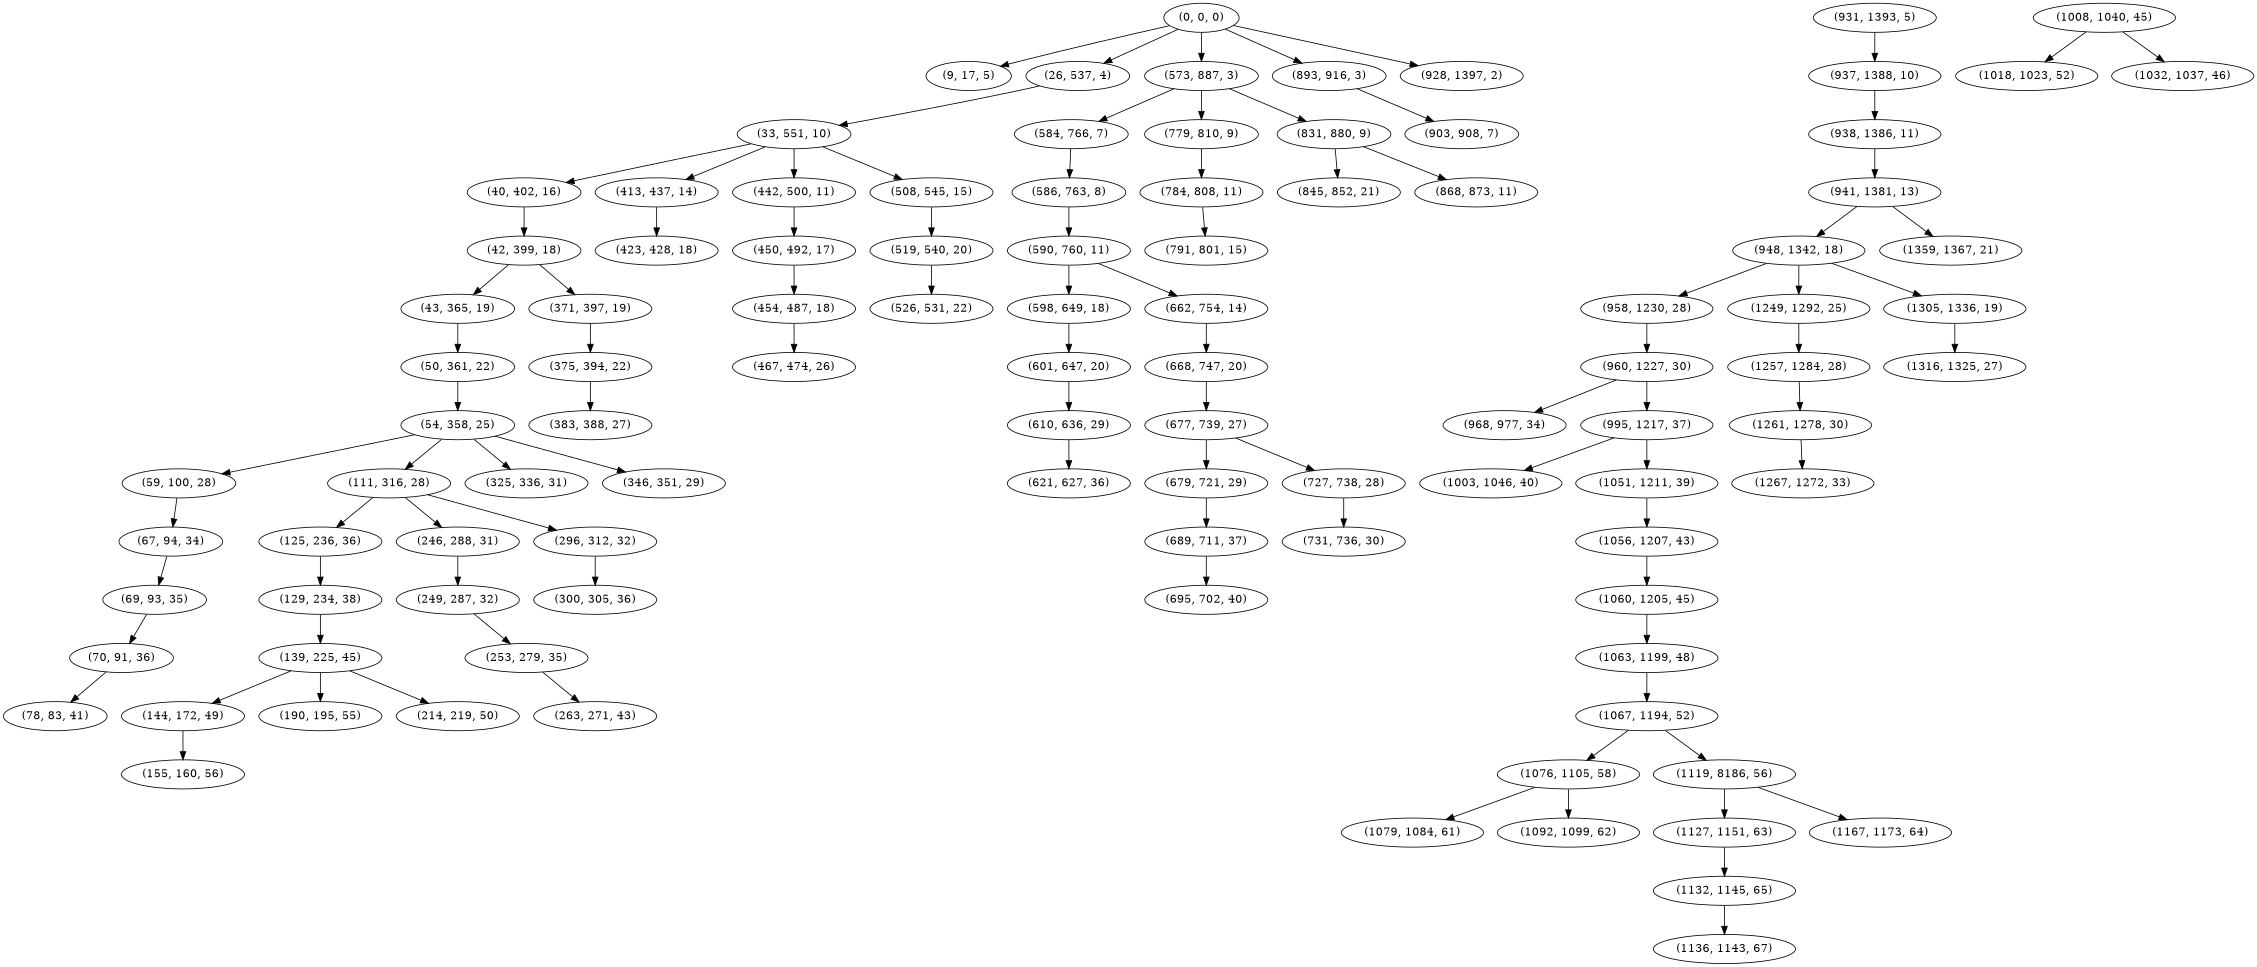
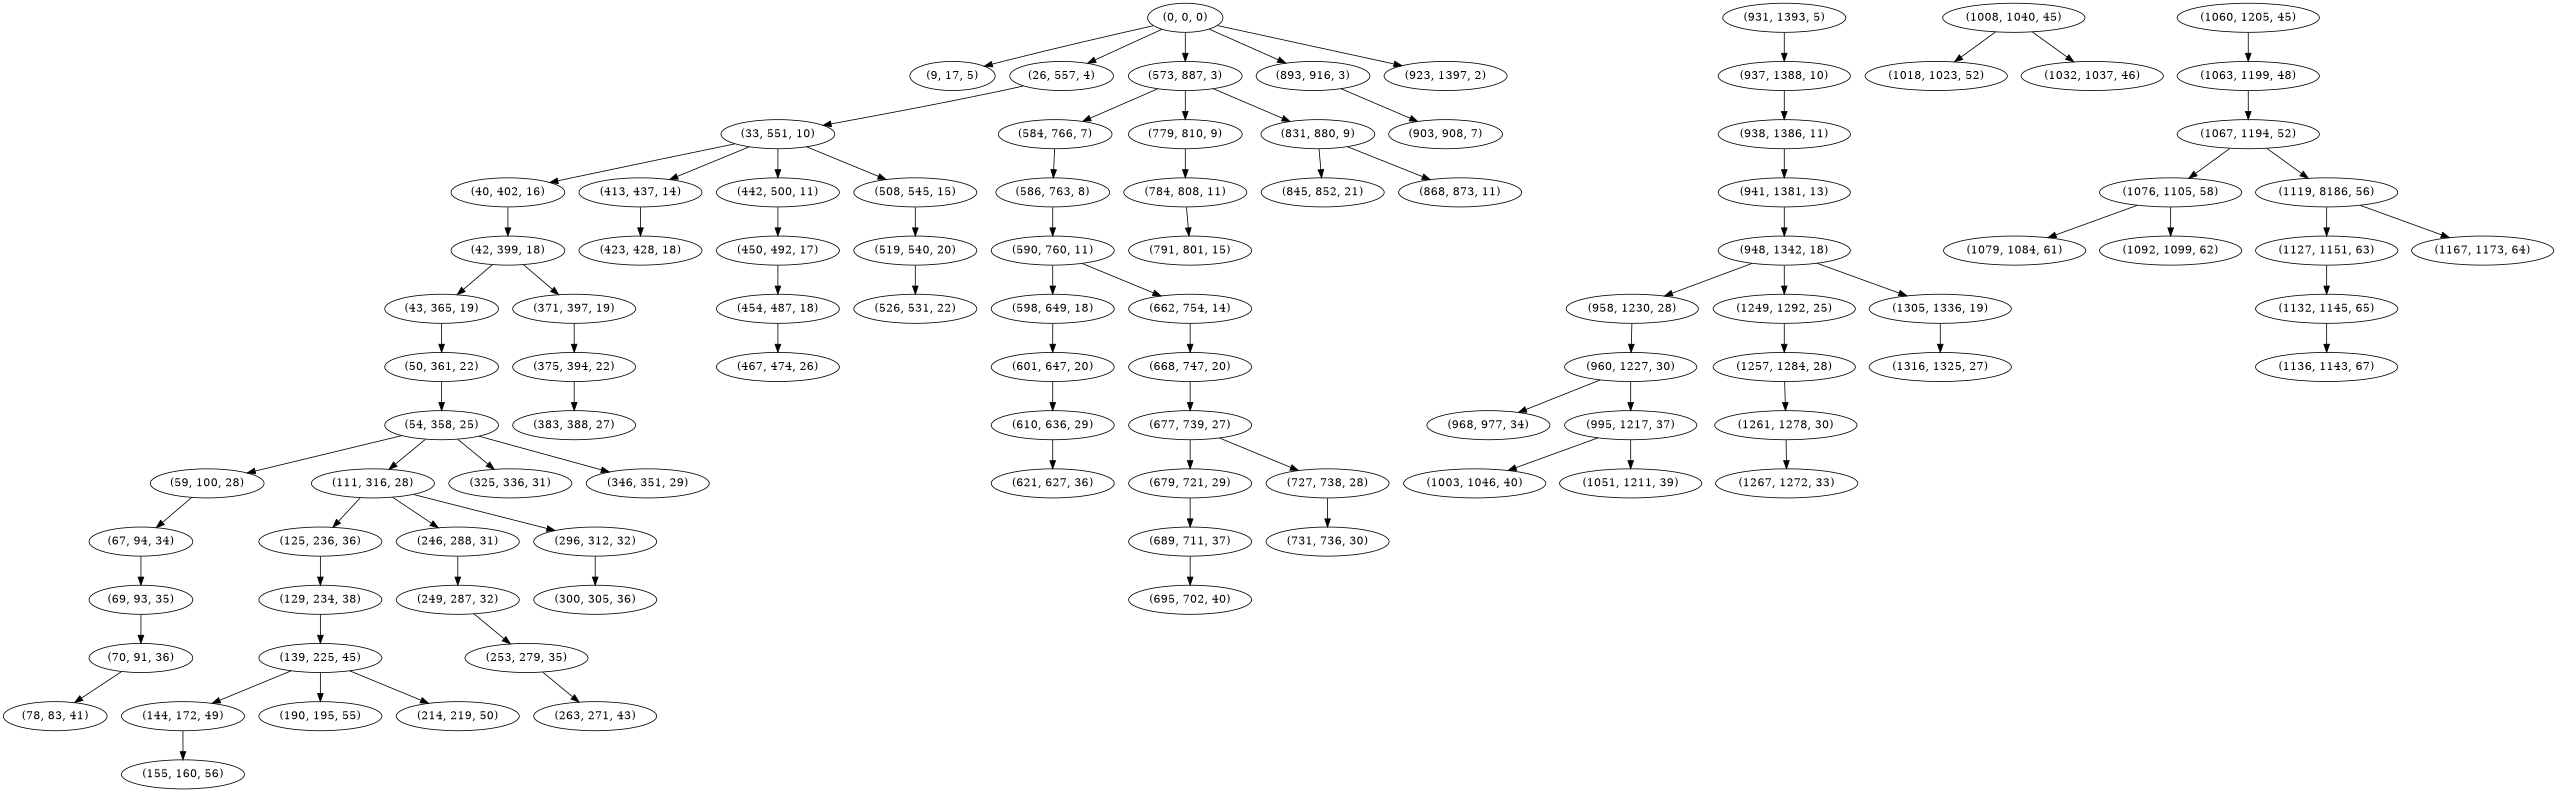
  digraph {
    "(0, 0, 0)"
    "(9, 17, 5)"
-   "(26, 557, 4)" [label="(26, 537, 4)"]
+   "(26, 557, 4)"
    "(573, 887, 3)"
    "(893, 916, 3)"
-   "(928, 1397, 2)"
+   "(928, 1397, 2)" [label="(923, 1397, 2)"]
    "(33, 551, 10)"
    "(584, 766, 7)"
    "(779, 810, 9)"
    "(831, 880, 9)"
    "(903, 908, 7)"
    "(40, 402, 16)"
    "(413, 437, 14)"
    "(442, 500, 11)"
    "(508, 545, 15)"
    "(42, 399, 18)"
    "(423, 428, 18)"
    "(450, 492, 17)"
    "(519, 540, 20)"
    "(43, 365, 19)"
    "(371, 397, 19)"
    "(50, 361, 22)"
    "(375, 394, 22)"
    "(54, 358, 25)"
    "(59, 100, 28)"
    "(111, 316, 28)"
    "(325, 336, 31)"
    "(346, 351, 29)"
    "(67, 94, 34)"
    "(125, 236, 36)"
    "(246, 288, 31)"
    "(296, 312, 32)"
    "(69, 93, 35)"
    "(70, 91, 36)"
    "(78, 83, 41)"
    "(129, 234, 38)"
    "(249, 287, 32)"
    "(300, 305, 36)"
    "(139, 225, 45)"
    "(144, 172, 49)"
    "(190, 195, 55)"
    "(214, 219, 50)"
    "(155, 160, 56)"
    "(253, 279, 35)"
    "(263, 271, 43)"
    "(383, 388, 27)"
    "(454, 487, 18)"
    "(467, 474, 26)"
    "(526, 531, 22)"
    "(586, 763, 8)"
    "(784, 808, 11)"
    "(845, 852, 21)"
    "(868, 873, 11)"
    "(590, 760, 11)"
    "(598, 649, 18)"
    "(662, 754, 14)"
    "(601, 647, 20)"
    "(668, 747, 20)"
    "(610, 636, 29)"
    "(621, 627, 36)"
    "(677, 739, 27)"
    "(679, 721, 29)"
    "(727, 738, 28)"
    "(689, 711, 37)"
    "(731, 736, 30)"
    "(695, 702, 40)"
    "(791, 801, 15)"
    "(931, 1393, 5)"
    "(937, 1388, 10)"
    "(938, 1386, 11)"
    "(941, 1381, 13)"
    "(948, 1342, 18)"
-   "(1359, 1367, 21)"
    "(958, 1230, 28)"
    "(1249, 1292, 25)"
    "(1305, 1336, 19)"
    "(960, 1227, 30)"
    "(1257, 1284, 28)"
    "(1316, 1325, 27)"
    "(968, 977, 34)"
    "(995, 1217, 37)"
    "(1003, 1046, 40)"
    "(1051, 1211, 39)"
-   "(1056, 1207, 43)"
    "(1008, 1040, 45)"
    "(1018, 1023, 52)"
    "(1032, 1037, 46)"
    "(1060, 1205, 45)"
    "(1063, 1199, 48)"
    "(1067, 1194, 52)"
    "(1076, 1105, 58)"
    n92 [label="(1119, 8186, 56)"]
    "(1079, 1084, 61)"
    "(1092, 1099, 62)"
    "(1127, 1151, 63)"
    "(1167, 1173, 64)"
    "(1132, 1145, 65)"
    "(1136, 1143, 67)"
    "(1261, 1278, 30)"
    "(1267, 1272, 33)"
    "(0, 0, 0)" -> "(9, 17, 5)"
    "(0, 0, 0)" -> "(26, 557, 4)"
    "(0, 0, 0)" -> "(573, 887, 3)"
    "(0, 0, 0)" -> "(893, 916, 3)"
    "(0, 0, 0)" -> "(928, 1397, 2)"
    "(26, 557, 4)" -> "(33, 551, 10)"
    "(573, 887, 3)" -> "(584, 766, 7)"
    "(573, 887, 3)" -> "(779, 810, 9)"
    "(573, 887, 3)" -> "(831, 880, 9)"
    "(893, 916, 3)" -> "(903, 908, 7)"
    "(33, 551, 10)" -> "(40, 402, 16)"
    "(33, 551, 10)" -> "(413, 437, 14)"
    "(33, 551, 10)" -> "(442, 500, 11)"
    "(33, 551, 10)" -> "(508, 545, 15)"
    "(584, 766, 7)" -> "(586, 763, 8)"
    "(779, 810, 9)" -> "(784, 808, 11)"
    "(831, 880, 9)" -> "(845, 852, 21)"
    "(831, 880, 9)" -> "(868, 873, 11)"
    "(40, 402, 16)" -> "(42, 399, 18)"
    "(413, 437, 14)" -> "(423, 428, 18)"
    "(442, 500, 11)" -> "(450, 492, 17)"
    "(508, 545, 15)" -> "(519, 540, 20)"
    "(42, 399, 18)" -> "(43, 365, 19)"
    "(42, 399, 18)" -> "(371, 397, 19)"
    "(450, 492, 17)" -> "(454, 487, 18)"
    "(519, 540, 20)" -> "(526, 531, 22)"
    "(43, 365, 19)" -> "(50, 361, 22)"
    "(371, 397, 19)" -> "(375, 394, 22)"
    "(50, 361, 22)" -> "(54, 358, 25)"
    "(375, 394, 22)" -> "(383, 388, 27)"
    "(54, 358, 25)" -> "(59, 100, 28)"
    "(54, 358, 25)" -> "(111, 316, 28)"
    "(54, 358, 25)" -> "(325, 336, 31)"
    "(54, 358, 25)" -> "(346, 351, 29)"
    "(59, 100, 28)" -> "(67, 94, 34)"
    "(111, 316, 28)" -> "(125, 236, 36)"
    "(111, 316, 28)" -> "(246, 288, 31)"
    "(111, 316, 28)" -> "(296, 312, 32)"
    "(67, 94, 34)" -> "(69, 93, 35)"
    "(125, 236, 36)" -> "(129, 234, 38)"
    "(246, 288, 31)" -> "(249, 287, 32)"
    "(296, 312, 32)" -> "(300, 305, 36)"
    "(69, 93, 35)" -> "(70, 91, 36)"
    "(70, 91, 36)" -> "(78, 83, 41)"
    "(129, 234, 38)" -> "(139, 225, 45)"
    "(249, 287, 32)" -> "(253, 279, 35)"
    "(139, 225, 45)" -> "(144, 172, 49)"
    "(139, 225, 45)" -> "(190, 195, 55)"
    "(139, 225, 45)" -> "(214, 219, 50)"
    "(144, 172, 49)" -> "(155, 160, 56)"
    "(253, 279, 35)" -> "(263, 271, 43)"
    "(454, 487, 18)" -> "(467, 474, 26)"
    "(586, 763, 8)" -> "(590, 760, 11)"
    "(784, 808, 11)" -> "(791, 801, 15)"
    "(590, 760, 11)" -> "(598, 649, 18)"
    "(590, 760, 11)" -> "(662, 754, 14)"
    "(598, 649, 18)" -> "(601, 647, 20)"
    "(662, 754, 14)" -> "(668, 747, 20)"
    "(601, 647, 20)" -> "(610, 636, 29)"
    "(668, 747, 20)" -> "(677, 739, 27)"
    "(610, 636, 29)" -> "(621, 627, 36)"
    "(677, 739, 27)" -> "(679, 721, 29)"
    "(677, 739, 27)" -> "(727, 738, 28)"
    "(679, 721, 29)" -> "(689, 711, 37)"
    "(727, 738, 28)" -> "(731, 736, 30)"
    "(689, 711, 37)" -> "(695, 702, 40)"
    "(931, 1393, 5)" -> "(937, 1388, 10)"
    "(937, 1388, 10)" -> "(938, 1386, 11)"
    "(938, 1386, 11)" -> "(941, 1381, 13)"
    "(941, 1381, 13)" -> "(948, 1342, 18)"
-   "(941, 1381, 13)" -> "(1359, 1367, 21)"
    "(948, 1342, 18)" -> "(958, 1230, 28)"
    "(948, 1342, 18)" -> "(1249, 1292, 25)"
    "(948, 1342, 18)" -> "(1305, 1336, 19)"
    "(958, 1230, 28)" -> "(960, 1227, 30)"
    "(1249, 1292, 25)" -> "(1257, 1284, 28)"
    "(1305, 1336, 19)" -> "(1316, 1325, 27)"
    "(960, 1227, 30)" -> "(968, 977, 34)"
    "(960, 1227, 30)" -> "(995, 1217, 37)"
    "(1257, 1284, 28)" -> "(1261, 1278, 30)"
    "(995, 1217, 37)" -> "(1003, 1046, 40)"
    "(995, 1217, 37)" -> "(1051, 1211, 39)"
-   "(1051, 1211, 39)" -> "(1056, 1207, 43)"
-   "(1056, 1207, 43)" -> "(1060, 1205, 45)"
    "(1008, 1040, 45)" -> "(1018, 1023, 52)"
    "(1008, 1040, 45)" -> "(1032, 1037, 46)"
    "(1060, 1205, 45)" -> "(1063, 1199, 48)"
    "(1063, 1199, 48)" -> "(1067, 1194, 52)"
    "(1067, 1194, 52)" -> "(1076, 1105, 58)"
    "(1067, 1194, 52)" -> n92
    "(1076, 1105, 58)" -> "(1079, 1084, 61)"
    "(1076, 1105, 58)" -> "(1092, 1099, 62)"
    n92 -> "(1127, 1151, 63)"
    n92 -> "(1167, 1173, 64)"
    "(1127, 1151, 63)" -> "(1132, 1145, 65)"
    "(1132, 1145, 65)" -> "(1136, 1143, 67)"
    "(1261, 1278, 30)" -> "(1267, 1272, 33)"
  }
